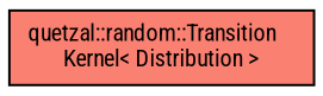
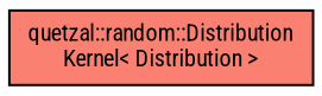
  digraph {
    rankdir=LR
    fontname="Roboto Condensed"
-   n1 [color=black fillcolor=salmon fontname="Roboto Condensed" fontsize=10 height=0.2 label="quetzal::random::Transition\lKernel\< Distribution \>" shape=record style=filled width=0.4]
+   n1 [color=black fillcolor=salmon fontname="Roboto Condensed" fontsize=10 height=0.2 label="quetzal::random::Distribution\lKernel\< Distribution \>" shape=record style=filled width=0.4]
  }
